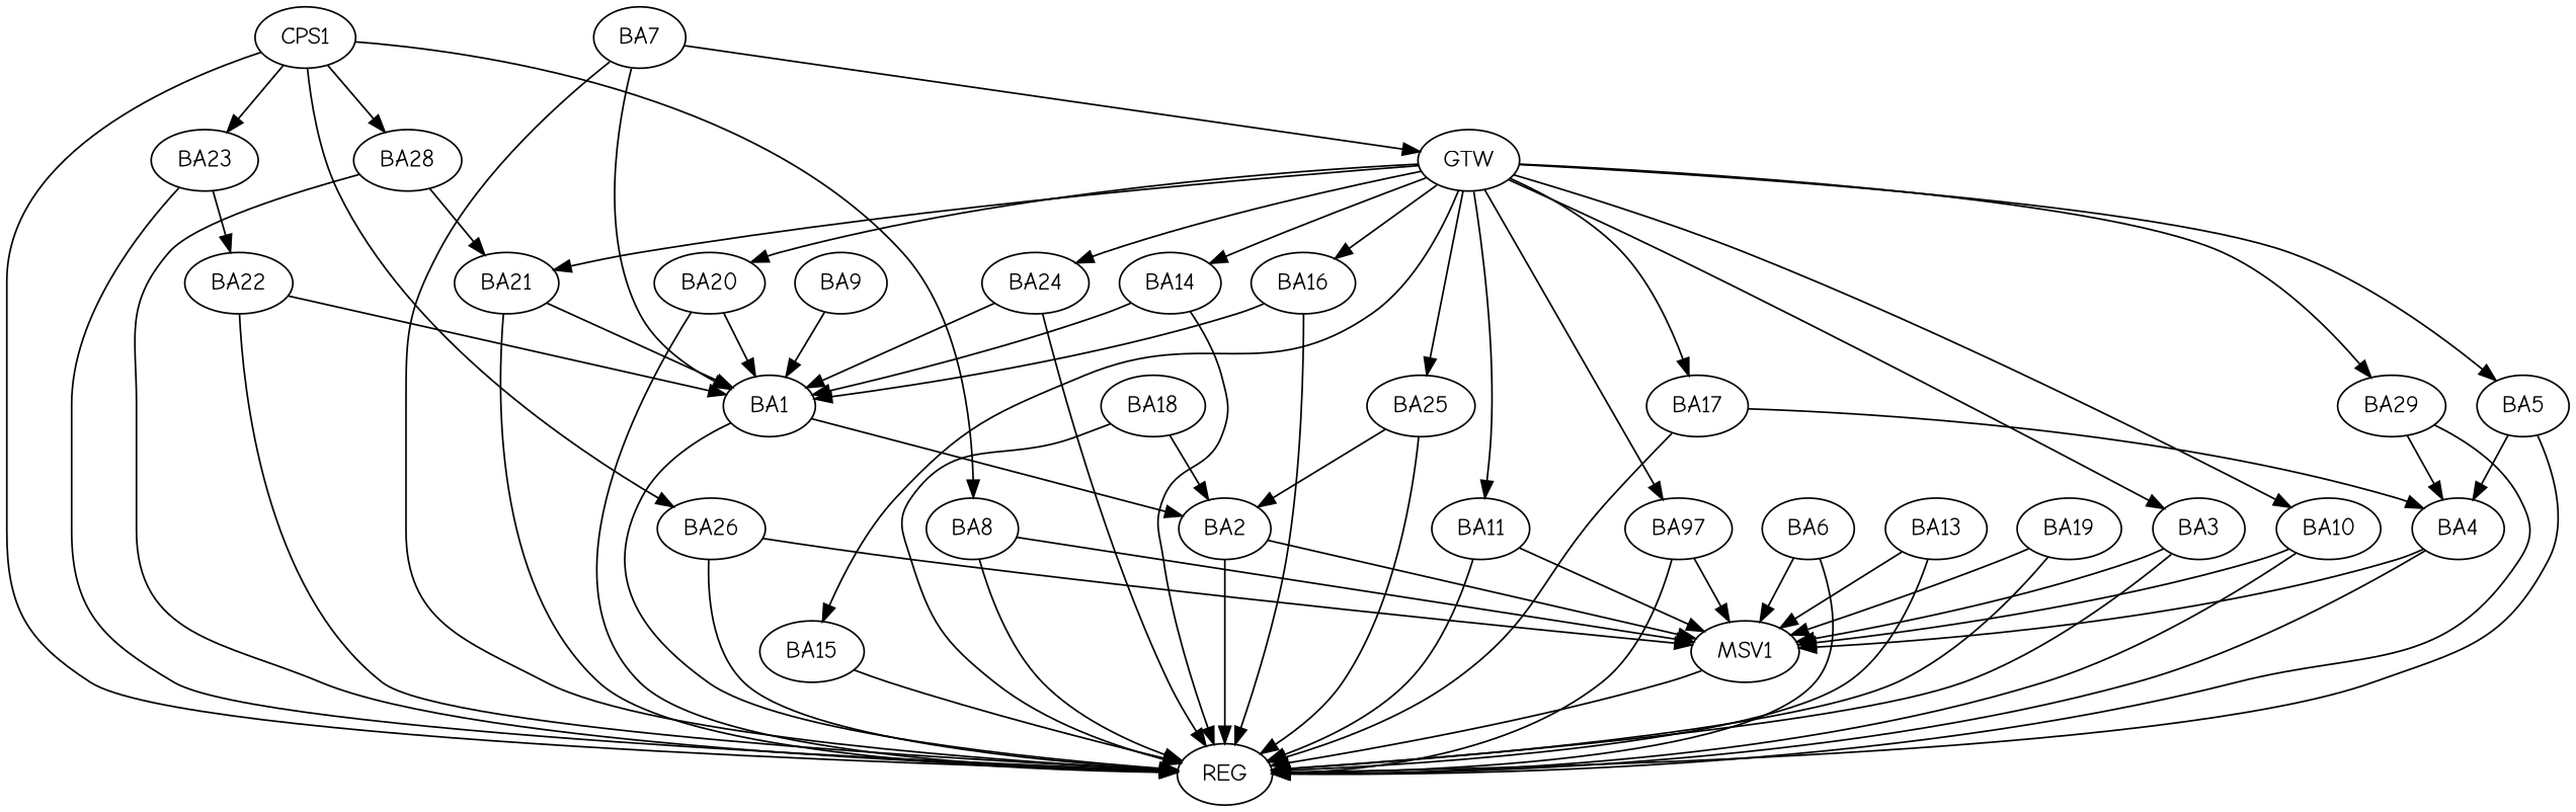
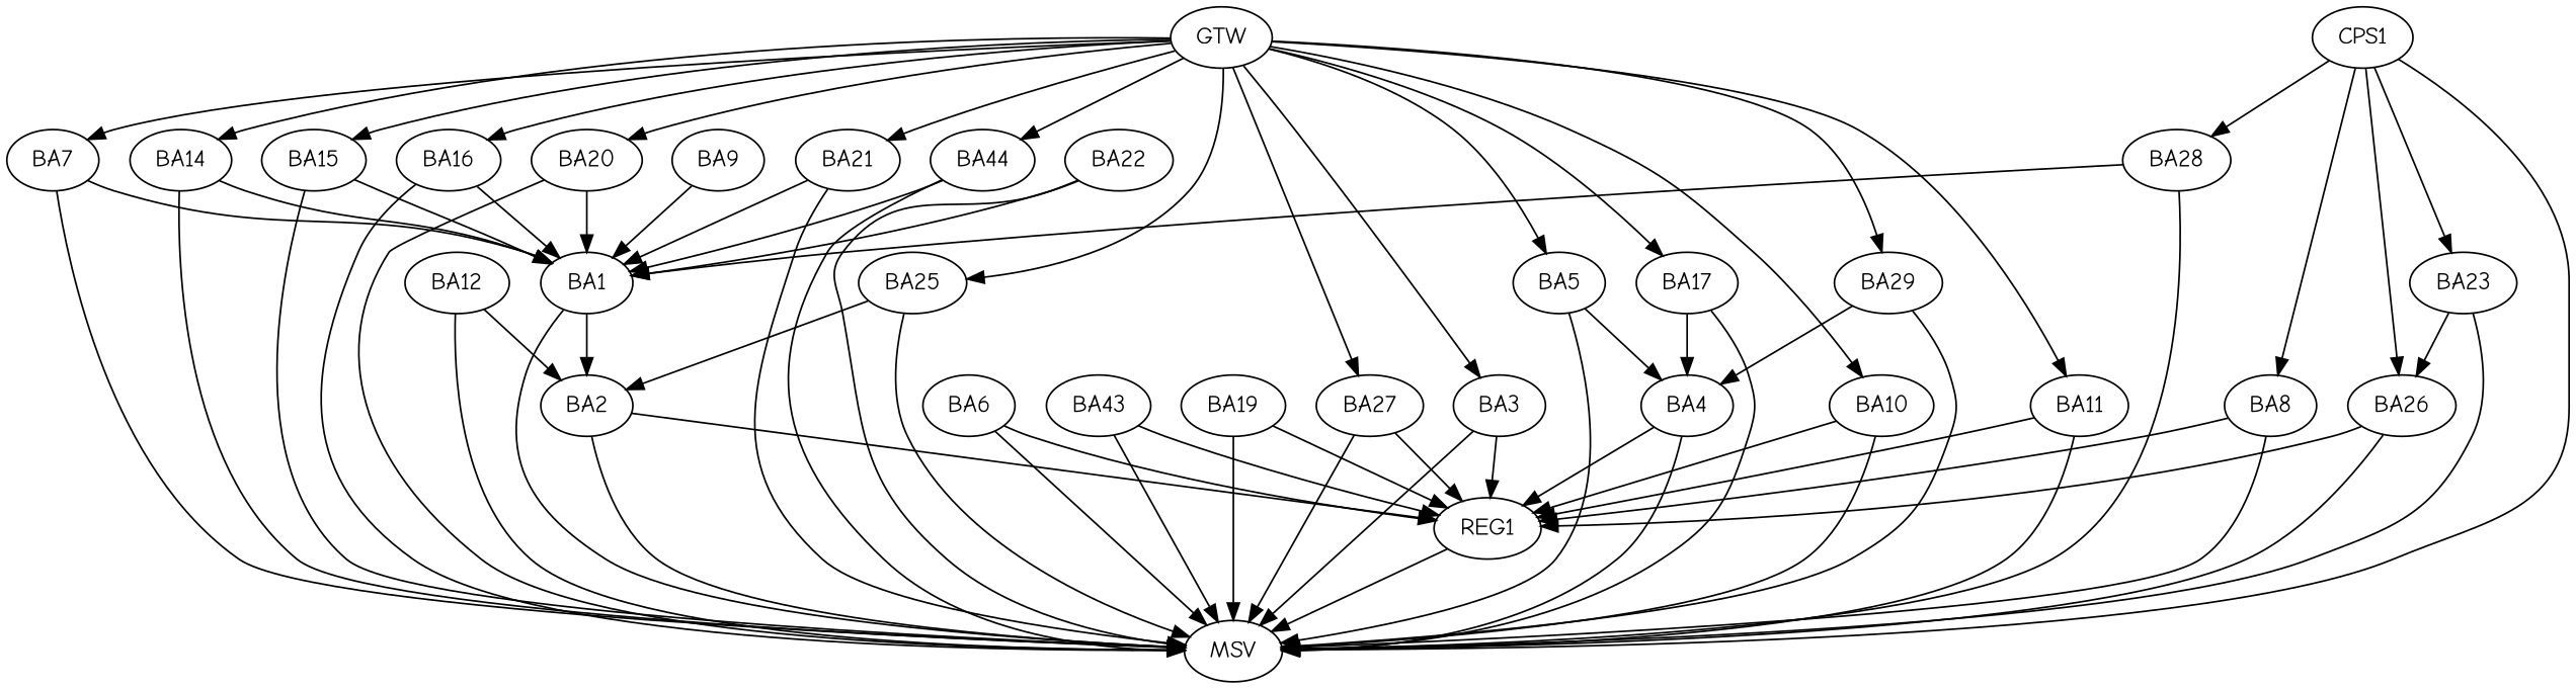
  strict digraph {
    fontname="Comic Neue"
    node [fontname="Comic Neue"]
    edge [fontname="Comic Neue"]
    n1 [label=BA1]
    n2 [label=BA2]
-   n3 [label=REG]
-   n4 [label=MSV1]
+   n3 [label=MSV]
+   n4 [label=REG1]
    n5 [label=BA3]
    n6 [label=BA4]
    n7 [label=BA5]
    n8 [label=BA6]
    n9 [label=BA7]
    n10 [label=BA8]
    n11 [label=BA9]
    n12 [label=BA10]
    n13 [label=BA11]
-   n14 [label=BA18]
-   n15 [label=BA13]
+   n14 [label=BA12]
+   n15 [label=BA43]
    n16 [label=BA14]
    n17 [label=BA15]
    n18 [label=BA16]
    n19 [label=BA17]
    n20 [label=BA19]
    n21 [label=BA20]
    n22 [label=BA21]
    n23 [label=BA22]
    n24 [label=BA23]
-   n25 [label=BA24]
+   n25 [label=BA44]
    n26 [label=BA25]
    n27 [label=BA26]
-   n28 [label=BA97]
+   n28 [label=BA27]
    n29 [label=BA28]
    n30 [label=BA29]
    n31 [label=CPS1]
    n32 [label=GTW]
    n1 -> n2
    n1 -> n3
    n2 -> n3
    n2 -> n4
    n4 -> n3
    n5 -> n3
    n5 -> n4
    n6 -> n3
    n6 -> n4
    n7 -> n3
    n7 -> n6
    n8 -> n3
    n8 -> n4
    n9 -> n1
    n9 -> n3
    n10 -> n3
    n10 -> n4
    n11 -> n1
    n12 -> n3
    n12 -> n4
    n13 -> n3
    n13 -> n4
    n14 -> n2
    n14 -> n3
    n15 -> n3
    n15 -> n4
    n16 -> n1
    n16 -> n3
+   n17 -> n1
    n17 -> n3
    n18 -> n1
    n18 -> n3
    n19 -> n3
    n19 -> n6
    n20 -> n3
    n20 -> n4
    n21 -> n1
    n21 -> n3
    n22 -> n1
    n22 -> n3
    n23 -> n1
    n23 -> n3
    n24 -> n3
-   n24 -> n23
+   n24 -> n27
    n25 -> n1
    n25 -> n3
    n26 -> n2
    n26 -> n3
    n27 -> n3
    n27 -> n4
    n28 -> n3
    n28 -> n4
-   n29 -> n22
+   n29 -> n1
    n29 -> n3
    n30 -> n3
    n30 -> n6
    n31 -> n3
    n31 -> n10
    n31 -> n24
    n31 -> n27
    n31 -> n29
    n32 -> n5
    n32 -> n7
-   n9 -> n32
+   n32 -> n9
    n32 -> n12
    n32 -> n13
    n32 -> n16
    n32 -> n17
    n32 -> n18
    n32 -> n19
    n32 -> n21
    n32 -> n22
    n32 -> n25
    n32 -> n26
    n32 -> n28
    n32 -> n30
  }
